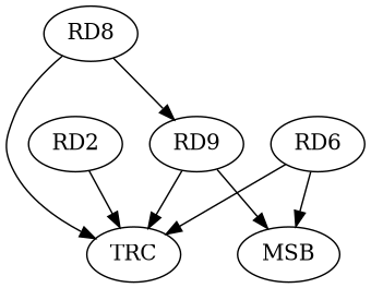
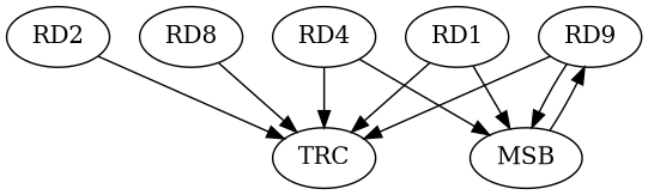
  strict digraph {
    n1 [label=RD8]
    n2 [label=TRC]
    n3 [label=RD2]
    n4 [label=MSB]
    n5 [label=RD9]
-   n7 [label=RD6]
+   n6 [label=RD4]
+   n7 [label=RD1]
    n1 -> n2
    n3 -> n2
-   n1 -> n5
+   n4 -> n5
    n5 -> n2
    n5 -> n4
+   n6 -> n2
+   n6 -> n4
    n7 -> n2
    n7 -> n4
  }
